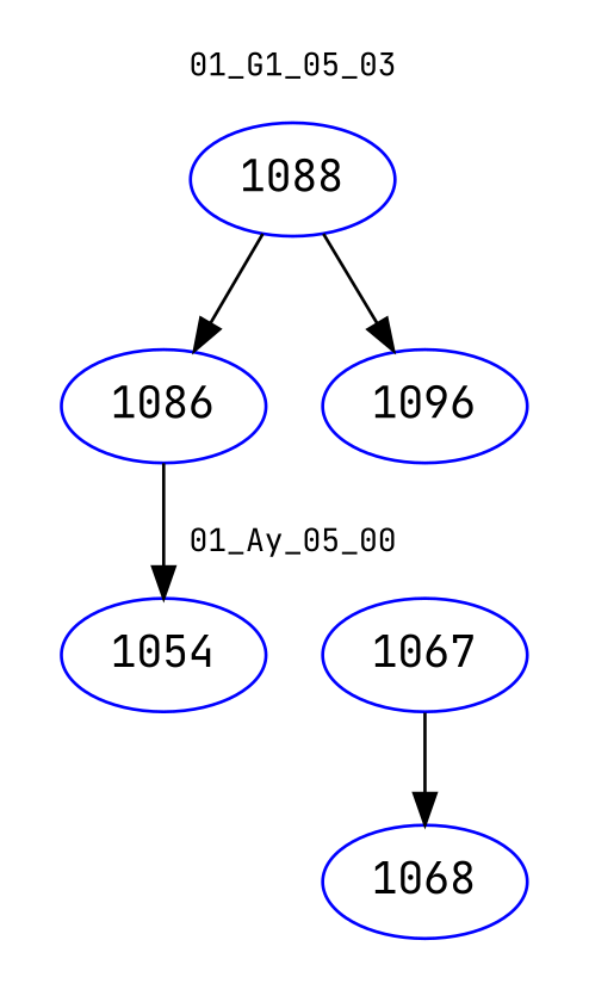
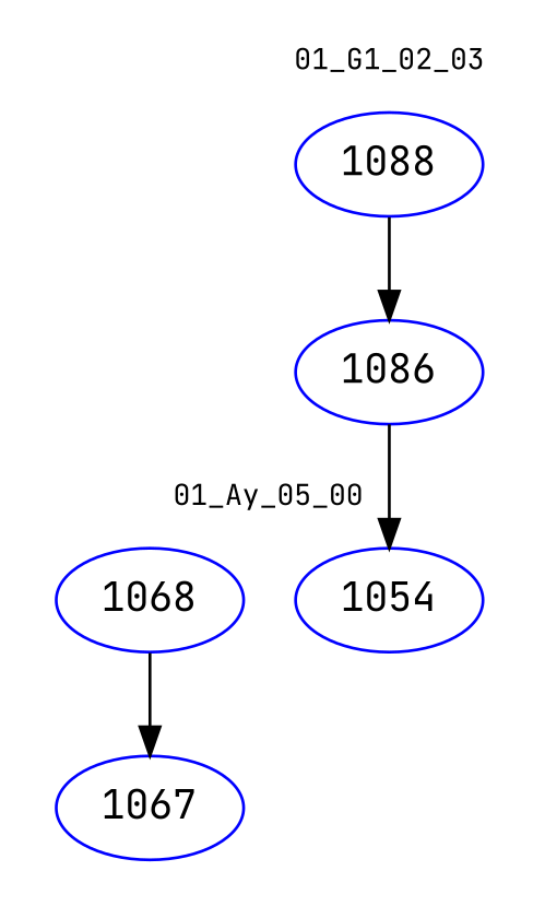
  digraph {
    fontname="JetBrains Mono"
    node [color=blue fontname="JetBrains Mono"]
    edge [color=black fontname="JetBrains Mono"]
    n1 [label=1067]
    n2 [label=1054]
    n3 [label=1068]
    n4 [label=1088]
    n5 [label=1086]
-   n6 [label=1096]
    subgraph cluster_1 {
      color=white
      fontsize=10
      label="01_Ay_05_00"
      n1
      n2
      n3
    }
    subgraph cluster_2 {
      color=white
      fontsize=10
-     label="01_G1_05_03"
+     label="01_G1_02_03"
      n4
      n5
-     n6
    }
-   n1 -> n3
+   n3 -> n1
    n4 -> n5
-   n4 -> n6
    n5 -> n2
  }
